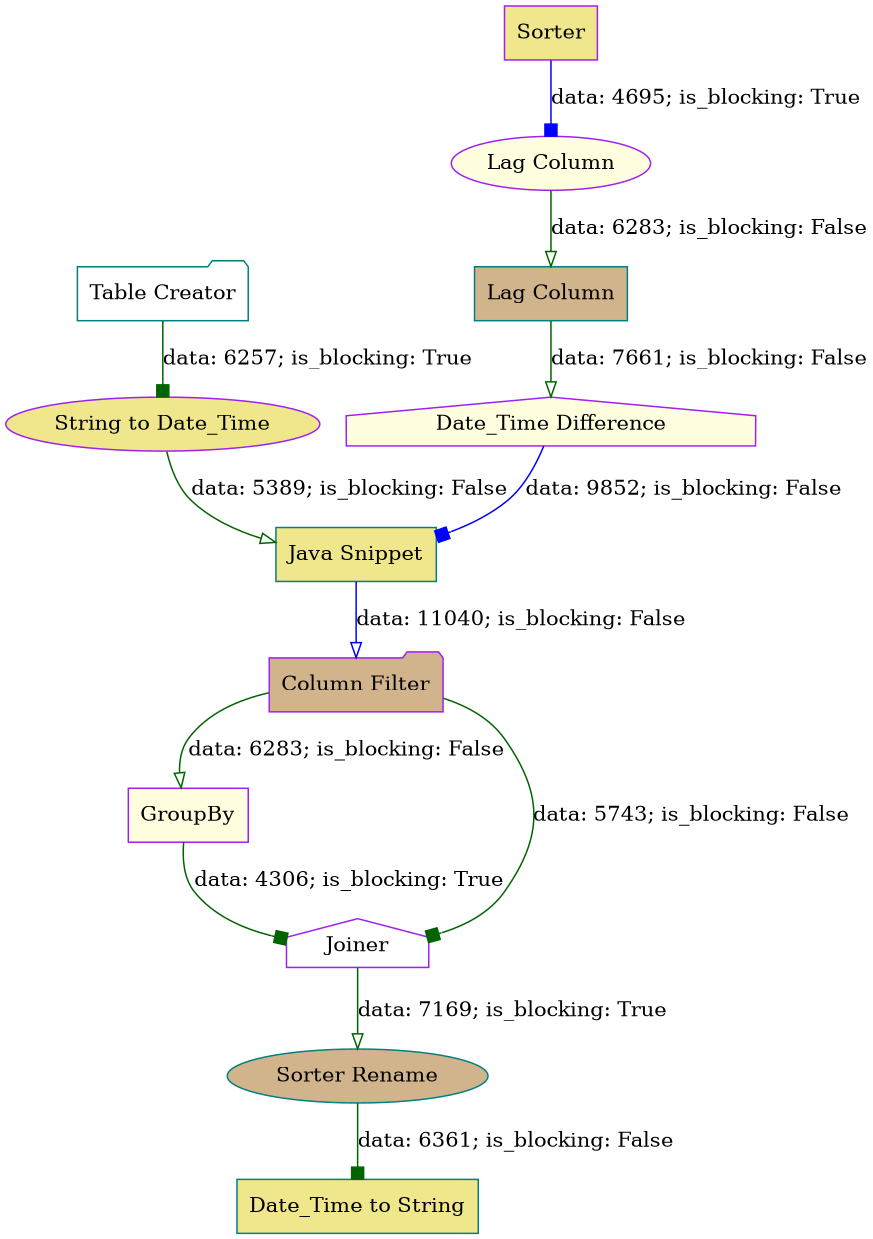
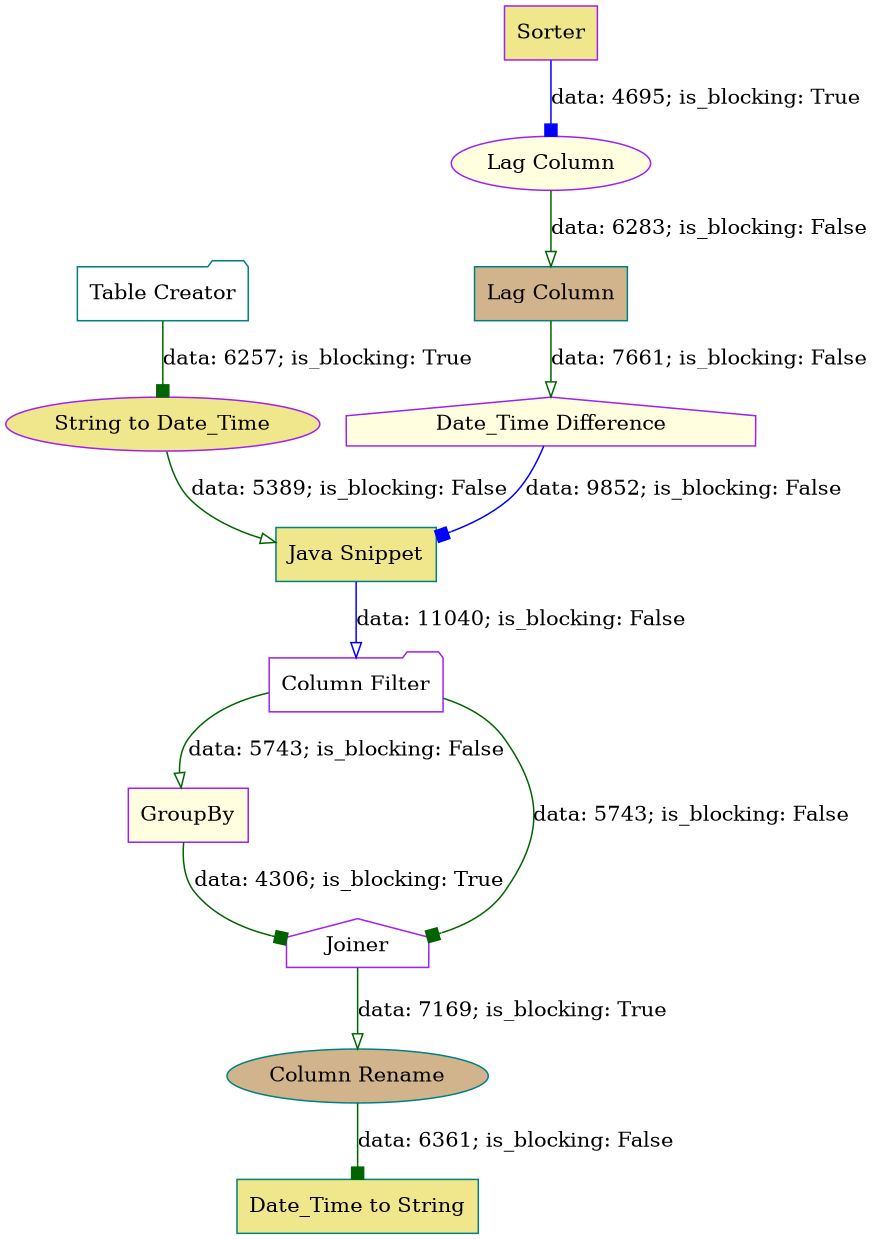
  digraph {
    rankdir=TB
    node [color=purple fillcolor=khaki shape=box style=filled]
    edge [arrowhead=box color=darkgreen]
    n1 [color=teal fillcolor=white label="Table Creator" shape=folder]
    n2 [label="String to Date_Time" shape=ellipse]
    n3 [color=teal label="Java Snippet"]
-   n4 [color=teal fillcolor=tan label="Sorter Rename" shape=ellipse]
+   n4 [color=teal fillcolor=tan label="Column Rename" shape=ellipse]
    n5 [color=teal label="Date_Time to String"]
-   n6 [fillcolor=tan label="Column Filter" shape=folder]
+   n6 [fillcolor=white label="Column Filter" shape=folder]
    n7 [fillcolor=lightyellow label=GroupBy]
    n8 [fillcolor=white label=Joiner shape=house]
    n9 [fillcolor=lightyellow label="Date_Time Difference" shape=house]
    n10 [label=Sorter]
    n11 [fillcolor=lightyellow label="Lag Column" shape=ellipse]
    n12 [color=teal fillcolor=tan label="Lag Column"]
    n1 -> n2 [label="data: 6257; is_blocking: True"]
    n2 -> n3 [arrowhead=onormal label="data: 5389; is_blocking: False"]
    n3 -> n6 [arrowhead=onormal color=blue label="data: 11040; is_blocking: False"]
    n4 -> n5 [label="data: 6361; is_blocking: False"]
-   n6 -> n7 [arrowhead=onormal label="data: 6283; is_blocking: False"]
+   n6 -> n7 [arrowhead=onormal label="data: 5743; is_blocking: False"]
    n6 -> n8 [label="data: 5743; is_blocking: False"]
    n7 -> n8 [label="data: 4306; is_blocking: True"]
    n8 -> n4 [arrowhead=onormal label="data: 7169; is_blocking: True"]
    n9 -> n3 [color=blue label="data: 9852; is_blocking: False"]
    n10 -> n11 [color=blue label="data: 4695; is_blocking: True"]
    n11 -> n12 [arrowhead=onormal label="data: 6283; is_blocking: False"]
    n12 -> n9 [arrowhead=onormal label="data: 7661; is_blocking: False"]
  }
